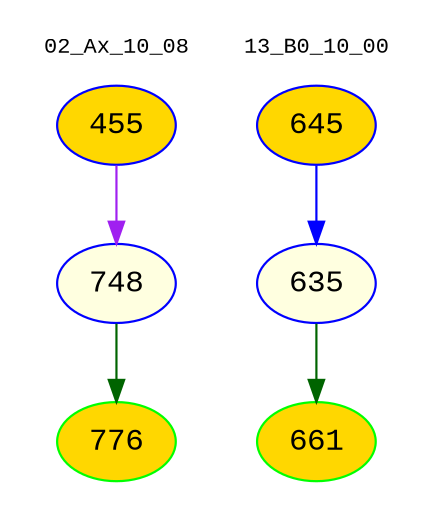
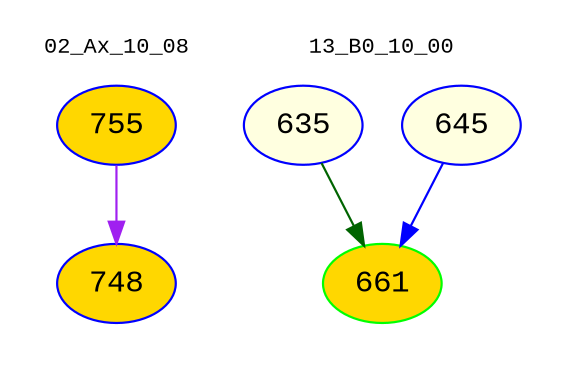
  digraph {
    fontname="Liberation Mono"
    node [color=blue fillcolor=gold fontname="Liberation Mono" style=filled]
    edge [color=darkgreen fontname="Liberation Mono"]
-   n1 [label=455]
-   n2 [fillcolor=lightyellow label=748]
-   n3 [color=green label=776]
-   n4 [label=645]
+   n1 [label=755]
+   n2 [label=748]
+   n4 [fillcolor=lightyellow label=645]
    n5 [fillcolor=lightyellow label=635]
    n6 [color=green label=661]
    subgraph cluster_1 {
      color=white
      fontsize=10
      label="02_Ax_10_08"
      n1
      n2
-     n3
    }
    subgraph cluster_2 {
      color=white
      fontsize=10
      label="13_B0_10_00"
      n4
      n5
      n6
    }
    n1 -> n2 [color=purple]
-   n2 -> n3
-   n4 -> n5 [color=blue]
+   n4 -> n6 [color=blue]
    n5 -> n6
  }
